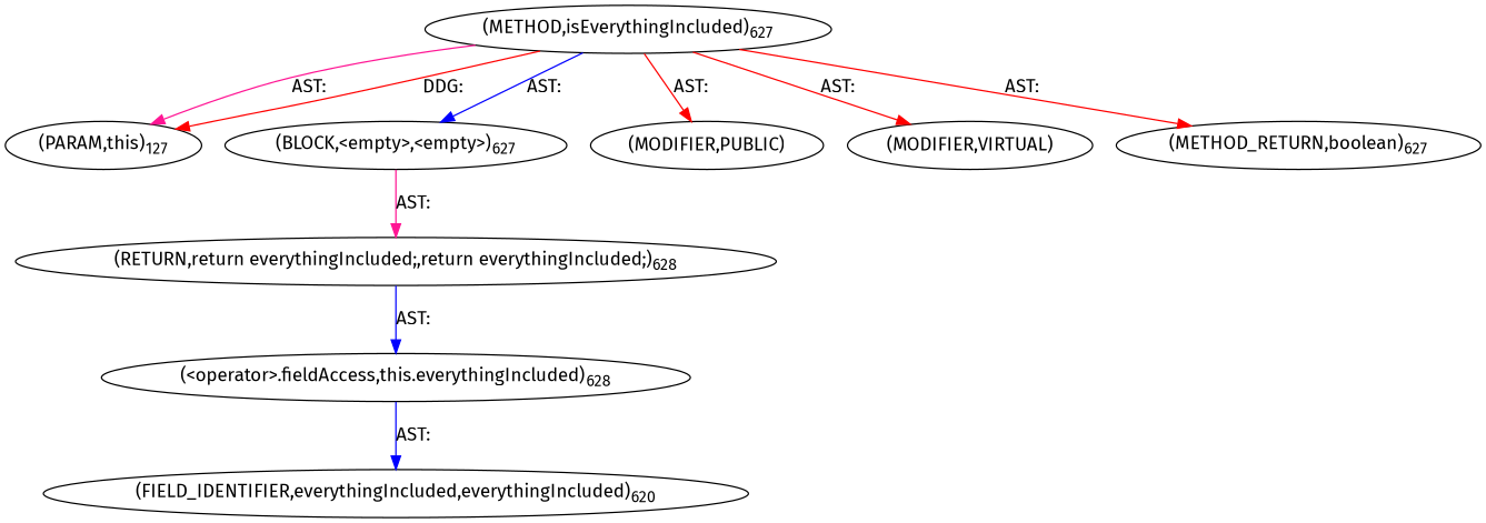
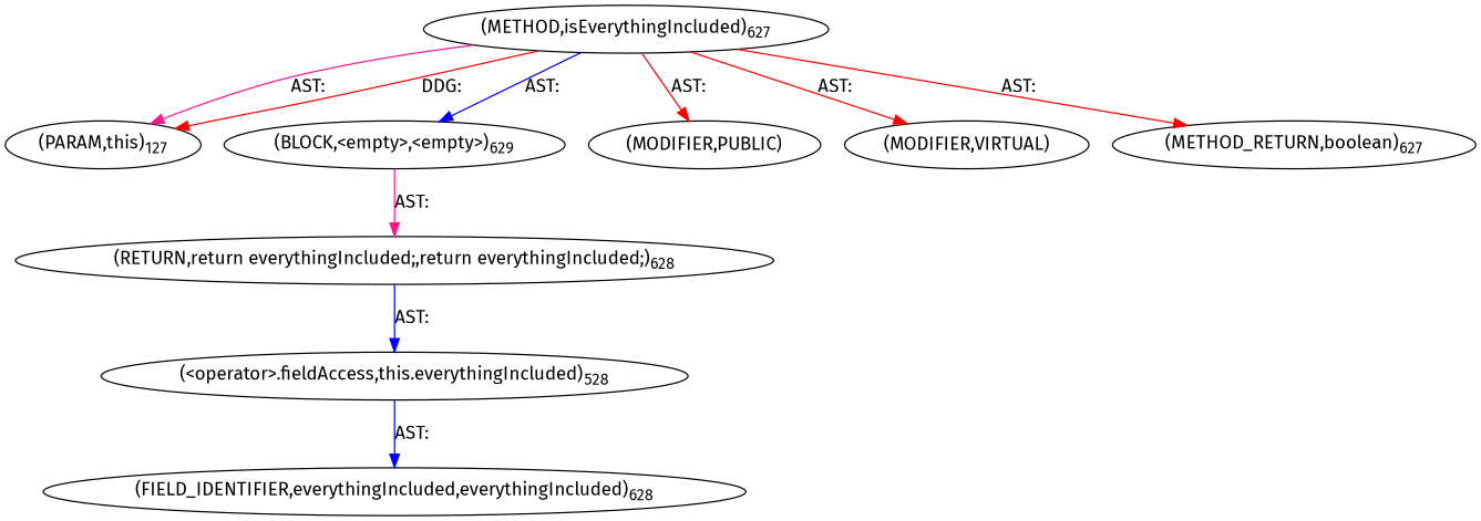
  digraph {
    fontname="Fira Sans"
    node [fontname="Fira Sans"]
    edge [color=red fontname="Fira Sans"]
    n1 [label=<(METHOD,isEverythingIncluded)<SUB>627</SUB>>]
    n2 [label=<(PARAM,this)<SUB>127</SUB>>]
-   n3 [label=<(BLOCK,&lt;empty&gt;,&lt;empty&gt;)<SUB>627</SUB>>]
+   n3 [label=<(BLOCK,&lt;empty&gt;,&lt;empty&gt;)<SUB>629</SUB>>]
    n4 [label=<(MODIFIER,PUBLIC)>]
    n5 [label=<(MODIFIER,VIRTUAL)>]
    n6 [label=<(METHOD_RETURN,boolean)<SUB>627</SUB>>]
    n7 [label=<(RETURN,return everythingIncluded;,return everythingIncluded;)<SUB>628</SUB>>]
-   n8 [label=<(&lt;operator&gt;.fieldAccess,this.everythingIncluded)<SUB>628</SUB>>]
-   n9 [label=<(FIELD_IDENTIFIER,everythingIncluded,everythingIncluded)<SUB>620</SUB>>]
+   n8 [label=<(&lt;operator&gt;.fieldAccess,this.everythingIncluded)<SUB>528</SUB>>]
+   n9 [label=<(FIELD_IDENTIFIER,everythingIncluded,everythingIncluded)<SUB>628</SUB>>]
    n1 -> n2 [color=deeppink label="AST: "]
    n1 -> n2 [label="DDG: "]
    n1 -> n3 [color=blue label="AST: "]
    n1 -> n4 [label="AST: "]
    n1 -> n5 [label="AST: "]
    n1 -> n6 [label="AST: "]
    n3 -> n7 [color=deeppink label="AST: "]
    n7 -> n8 [color=blue label="AST: "]
    n8 -> n9 [color=blue label="AST: "]
  }
